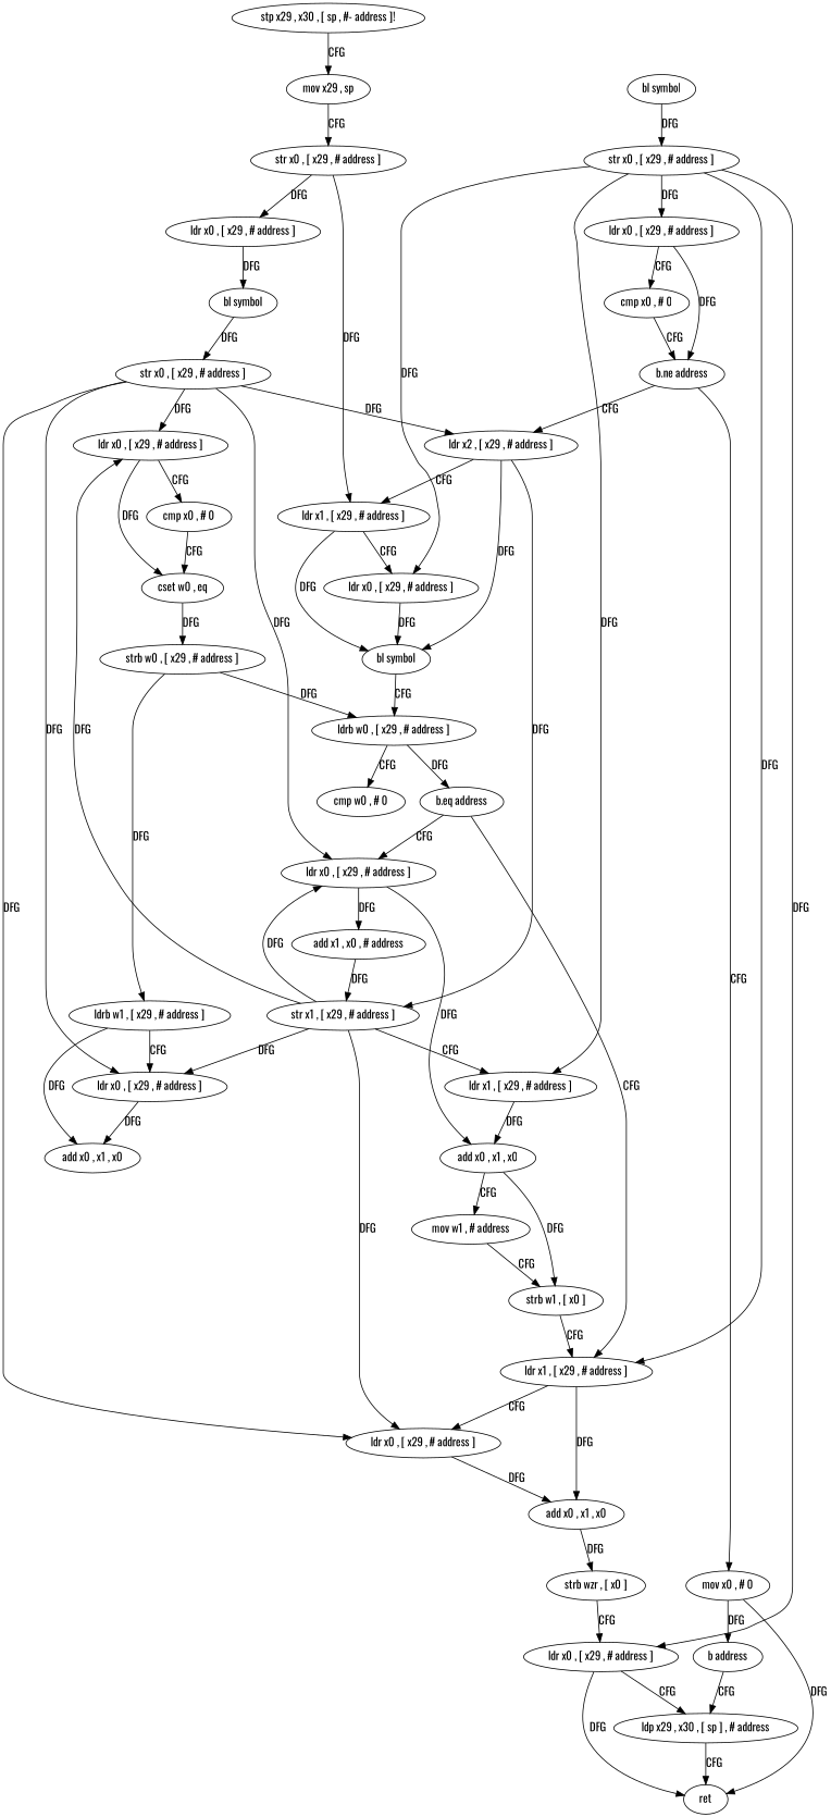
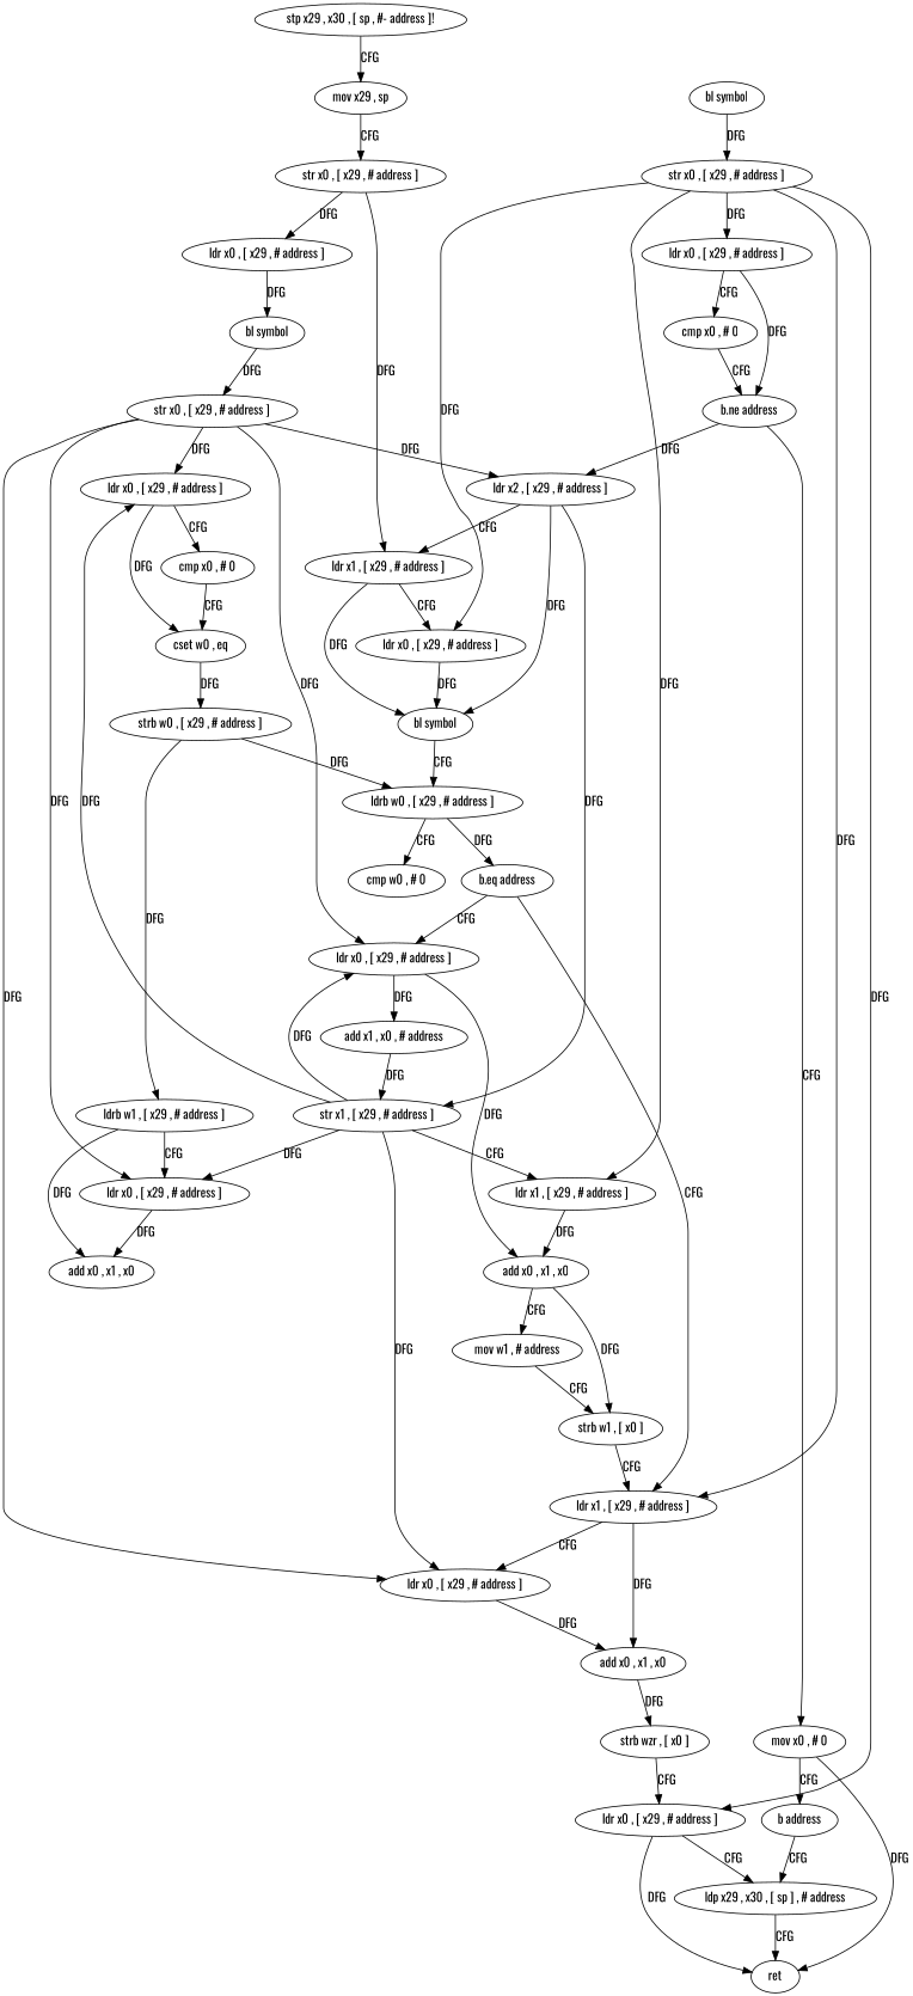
  digraph {
    fontname=Oswald
    node [fontname=Oswald]
    edge [fontname=Oswald]
    n1 [label="stp x29 , x30 , [ sp , #- address ]!"]
    n2 [label="mov x29 , sp"]
    n3 [label="str x0 , [ x29 , # address ]"]
    n4 [label="ldr x0 , [ x29 , # address ]"]
    n5 [label="ldr x1 , [ x29 , # address ]"]
    n6 [label="bl symbol"]
    n7 [label="ldr x0 , [ x29 , # address ]"]
    n8 [label="bl symbol"]
    n9 [label="str x0 , [ x29 , # address ]"]
    n10 [label="ldr x0 , [ x29 , # address ]"]
    n11 [label="ldr x0 , [ x29 , # address ]"]
    n12 [label="ldr x2 , [ x29 , # address ]"]
    n13 [label="ldr x0 , [ x29 , # address ]"]
    n14 [label="ldr x0 , [ x29 , # address ]"]
    n15 [label="cmp x0 , # 0"]
    n16 [label="cset w0 , eq"]
    n17 [label="add x0 , x1 , x0"]
    n18 [label="str x1 , [ x29 , # address ]"]
    n19 [label="add x1 , x0 , # address"]
    n20 [label="add x0 , x1 , x0"]
    n21 [label="add x0 , x1 , x0"]
    n22 [label="strb w0 , [ x29 , # address ]"]
    n23 [label="ldrb w1 , [ x29 , # address ]"]
    n24 [label="ldrb w0 , [ x29 , # address ]"]
    n25 [label="cmp w0 , # 0"]
    n26 [label="b.eq address"]
    n27 [label="bl symbol"]
    n28 [label="str x0 , [ x29 , # address ]"]
    n29 [label="ldr x0 , [ x29 , # address ]"]
    n30 [label="ldr x1 , [ x29 , # address ]"]
    n31 [label="ldr x0 , [ x29 , # address ]"]
    n32 [label="ldr x1 , [ x29 , # address ]"]
    n33 [label="cmp x0 , # 0"]
    n34 [label="b.ne address"]
    n35 [label=ret]
    n36 [label="ldp x29 , x30 , [ sp ] , # address"]
    n37 [label="mov x0 , # 0"]
    n38 [label="b address"]
    n39 [label="strb wzr , [ x0 ]"]
    n40 [label="mov w1 , # address"]
    n41 [label="strb w1 , [ x0 ]"]
    n1 -> n2 [label=CFG]
    n2 -> n3 [label=CFG]
    n3 -> n4 [label=DFG]
    n3 -> n5 [label=DFG]
    n4 -> n6 [label=DFG]
    n5 -> n7 [label=CFG]
    n5 -> n8 [label=DFG]
    n6 -> n9 [label=DFG]
    n7 -> n8 [label=DFG]
    n8 -> n24 [label=CFG]
    n9 -> n10 [label=DFG]
    n9 -> n11 [label=DFG]
    n9 -> n12 [label=DFG]
    n9 -> n13 [label=DFG]
    n9 -> n14 [label=DFG]
    n10 -> n15 [label=CFG]
    n10 -> n16 [label=DFG]
    n11 -> n17 [label=DFG]
    n12 -> n5 [label=CFG]
    n12 -> n8 [label=DFG]
    n12 -> n18 [label=DFG]
    n13 -> n19 [label=DFG]
    n13 -> n20 [label=DFG]
    n14 -> n21 [label=DFG]
    n15 -> n16 [label=CFG]
    n16 -> n22 [label=DFG]
    n18 -> n10 [label=DFG]
    n18 -> n11 [label=DFG]
    n18 -> n13 [label=DFG]
    n18 -> n14 [label=DFG]
    n18 -> n32 [label=CFG]
    n19 -> n18 [label=DFG]
    n20 -> n40 [label=CFG]
    n20 -> n41 [label=DFG]
    n21 -> n39 [label=DFG]
    n22 -> n23 [label=DFG]
    n22 -> n24 [label=DFG]
    n23 -> n11 [label=CFG]
    n23 -> n17 [label=DFG]
    n24 -> n25 [label=CFG]
    n24 -> n26 [label=DFG]
    n26 -> n13 [label=CFG]
    n26 -> n30 [label=CFG]
    n27 -> n28 [label=DFG]
    n28 -> n7 [label=DFG]
    n28 -> n29 [label=DFG]
    n28 -> n30 [label=DFG]
    n28 -> n31 [label=DFG]
    n28 -> n32 [label=DFG]
    n29 -> n33 [label=CFG]
    n29 -> n34 [label=DFG]
    n30 -> n14 [label=CFG]
    n30 -> n21 [label=DFG]
    n31 -> n35 [label=DFG]
    n31 -> n36 [label=CFG]
    n32 -> n20 [label=DFG]
    n33 -> n34 [label=CFG]
-   n34 -> n12 [label=CFG]
+   n34 -> n12 [label=DFG]
    n34 -> n37 [label=CFG]
    n36 -> n35 [label=CFG]
    n37 -> n35 [label=DFG]
-   n37 -> n38 [label=DFG]
+   n37 -> n38 [label=CFG]
    n38 -> n36 [label=CFG]
    n39 -> n31 [label=CFG]
    n40 -> n41 [label=CFG]
    n41 -> n30 [label=CFG]
  }
